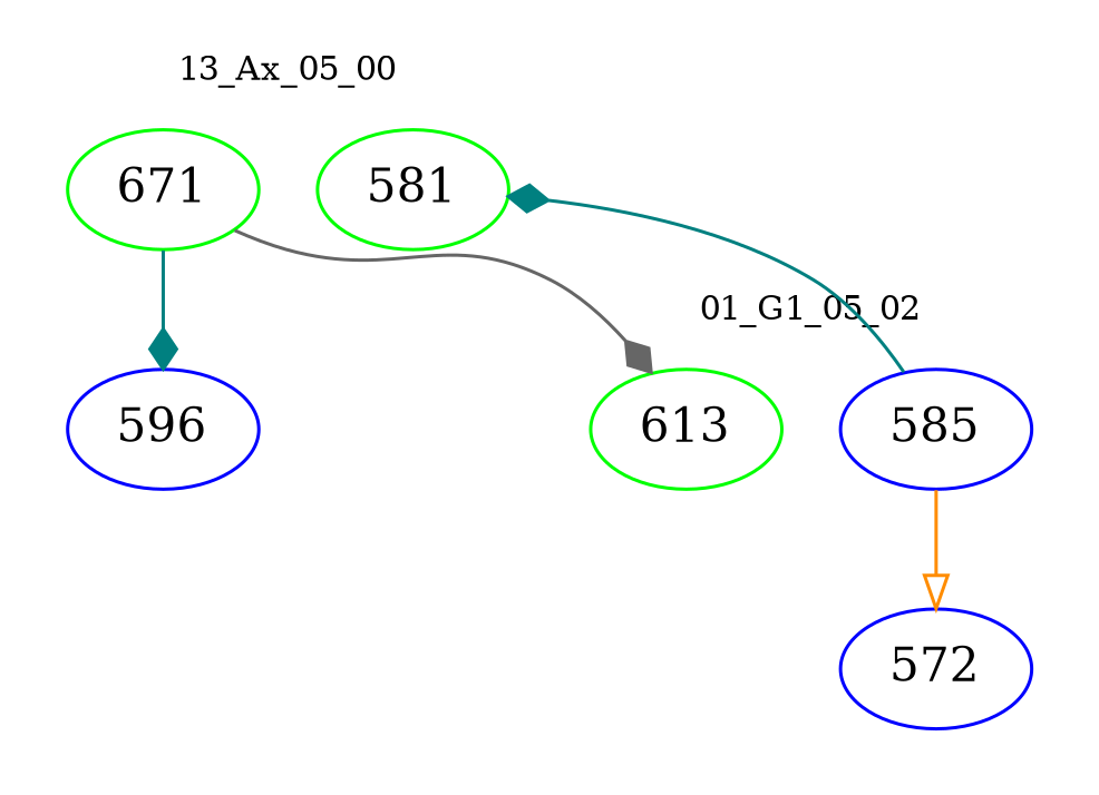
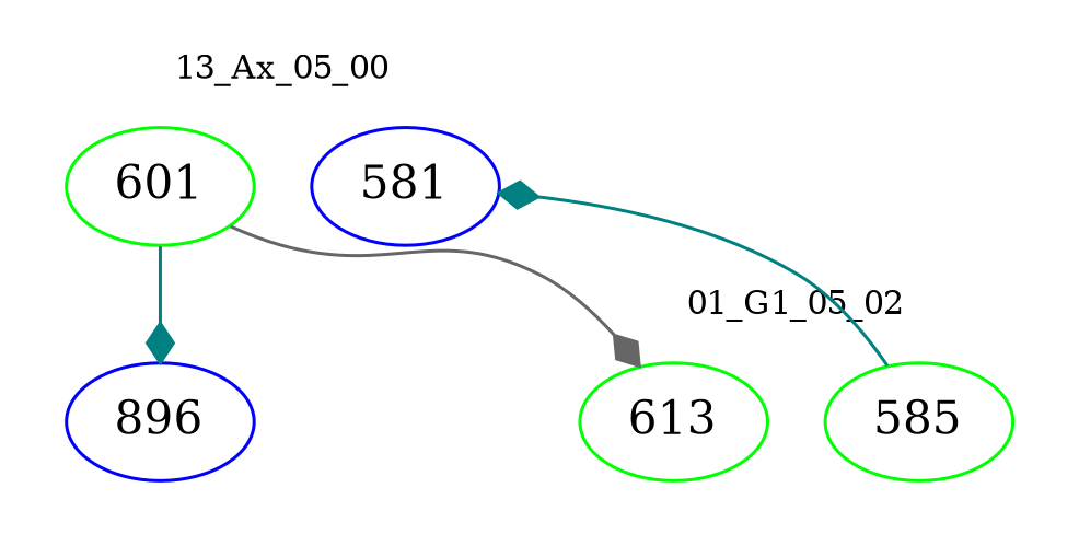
  digraph {
    node [color=green]
    edge [arrowhead=diamond color=teal]
-   n1 [label=671]
-   n2 [color=blue label=596]
-   n3 [label=581]
-   n4 [color=blue label=585]
-   n5 [color=blue label=572]
+   n1 [label=601]
+   n2 [color=blue label=896]
+   n3 [color=blue label=581]
+   n4 [label=585]
    n6 [label=613]
    subgraph cluster_1 {
      color=white
      fontsize=10
      label="13_Ax_05_00"
      n1
      n2
      n3
    }
    subgraph cluster_2 {
      color=white
      fontsize=10
      label="01_G1_05_02"
      n4
-     n5
      n6
    }
    n1 -> n2
    n1 -> n6 [color=gray40]
    n4 -> n3
-   n4 -> n5 [arrowhead=onormal color=darkorange]
  }
